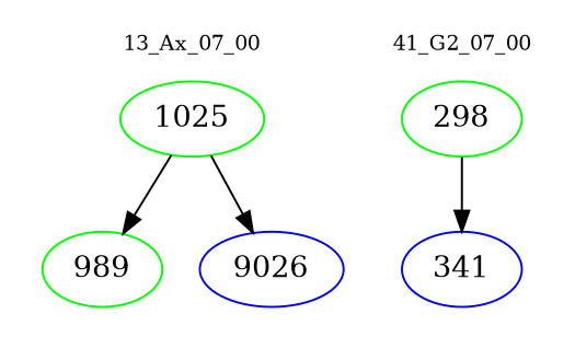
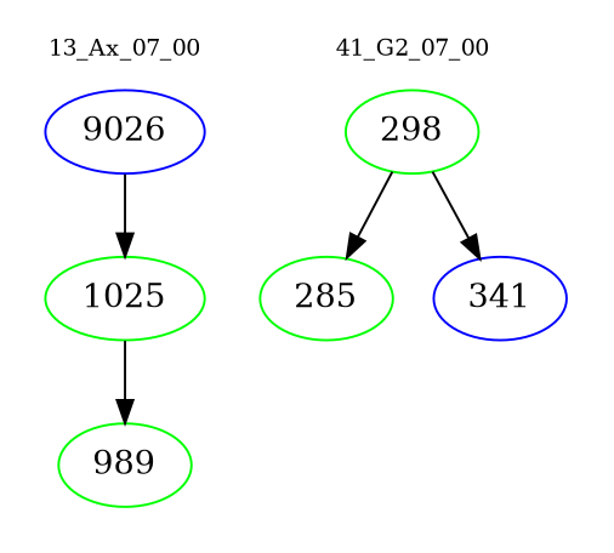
  digraph {
    node [color=green]
    edge [color=black]
    n1 [label=1025]
    n2 [label=989]
    n3 [color=blue label=9026]
    n4 [label=298]
+   n5 [label=285]
    n6 [color=blue label=341]
    subgraph cluster_1 {
      color=white
      fontsize=10
      label="13_Ax_07_00"
      n1
      n2
      n3
    }
    subgraph cluster_2 {
      color=white
      fontsize=10
      label="41_G2_07_00"
      n4
+     n5
      n6
    }
    n1 -> n2
-   n1 -> n3
+   n3 -> n1
+   n4 -> n5
    n4 -> n6
  }
